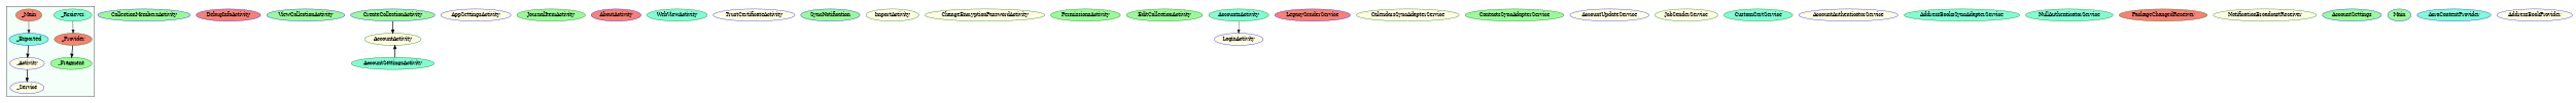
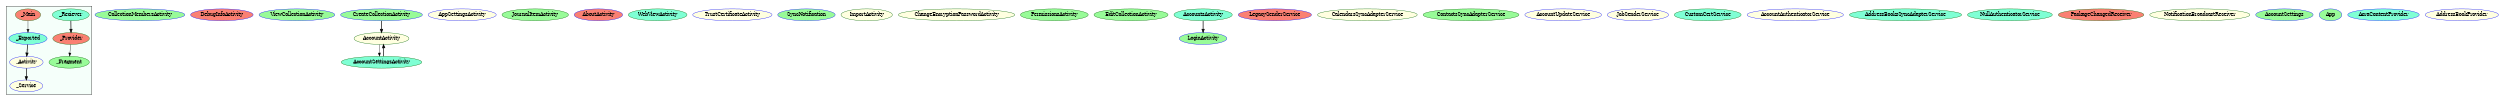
  digraph {
    node [color=blue fillcolor=lightyellow style=filled]
    edge [style=bold]
    _Activity
    _Service
    _Reciever [color=darkgreen fillcolor=aquamarine]
    _Provider [color=darkgreen fillcolor=salmon]
    _Fragment [color=darkgreen fillcolor=palegreen]
    _Main [color=darkgreen fillcolor=salmon]
    _Exported [fillcolor=aquamarine]
    CollectionMembersActivity [fillcolor=palegreen]
    DebugInfoActivity [fillcolor=salmon]
    ViewCollectionActivity [fillcolor=palegreen]
    AccountActivity [color=darkgreen]
    AccountSettingsActivity [color=darkgreen fillcolor=aquamarine]
    AppSettingsActivity
    JournalItemActivity [color=darkgreen fillcolor=palegreen]
    AboutActivity [fillcolor=salmon]
    WebViewActivity [color=darkgreen fillcolor=aquamarine]
    TrustCertificateActivity
    SyncNotification [fillcolor=palegreen]
    CreateCollectionActivity [fillcolor=palegreen]
    ImportActivity [color=darkgreen]
    ChangeEncryptionPasswordActivity [color=darkgreen]
    PermissionsActivity [color=darkgreen fillcolor=palegreen]
    EditCollectionActivity [color=darkgreen fillcolor=palegreen]
    AccountsActivity [color=darkgreen fillcolor=aquamarine]
-   LoginActivity
+   LoginActivity [fillcolor=palegreen]
    LegacySenderService [fillcolor=salmon]
    CalendarsSyncAdapterService [color=darkgreen]
    ContactsSyncAdapterService [color=darkgreen fillcolor=palegreen]
    AccountUpdateService
-   JobSenderService [color=darkgreen]
+   JobSenderService
    CustomCertService [color=darkgreen fillcolor=aquamarine]
    AccountAuthenticatorService
    AddressBooksSyncAdapterService [color=darkgreen fillcolor=aquamarine]
    NullAuthenticatorService [color=darkgreen fillcolor=aquamarine]
    PackageChangedReceiver [color=darkgreen fillcolor=salmon]
    NotificationBroadcastReceiver [color=darkgreen]
    AccountSettings [fillcolor=palegreen]
-   App [fillcolor=palegreen label=Main]
+   App [fillcolor=palegreen]
    AcraContentProvider [fillcolor=aquamarine]
    AddressBookProvider
    subgraph cluster_1 {
      bgcolor=mintcream
      _Activity
      _Service
      _Reciever
      _Provider
      _Fragment
      _Main
      _Exported
    }
    _Activity -> _Service
-   _Reciever -> _Provider [style=solid]
-   _Provider -> _Fragment
+   _Reciever -> _Provider
+   _Provider -> _Fragment [style=solid]
    _Main -> _Exported [style=solid]
    _Exported -> _Activity
+   AccountActivity -> AccountSettingsActivity [style=solid]
    AccountSettingsActivity -> AccountActivity
    CreateCollectionActivity -> AccountActivity
-   AccountsActivity -> LoginActivity [style=solid]
+   AccountsActivity -> LoginActivity
  }
